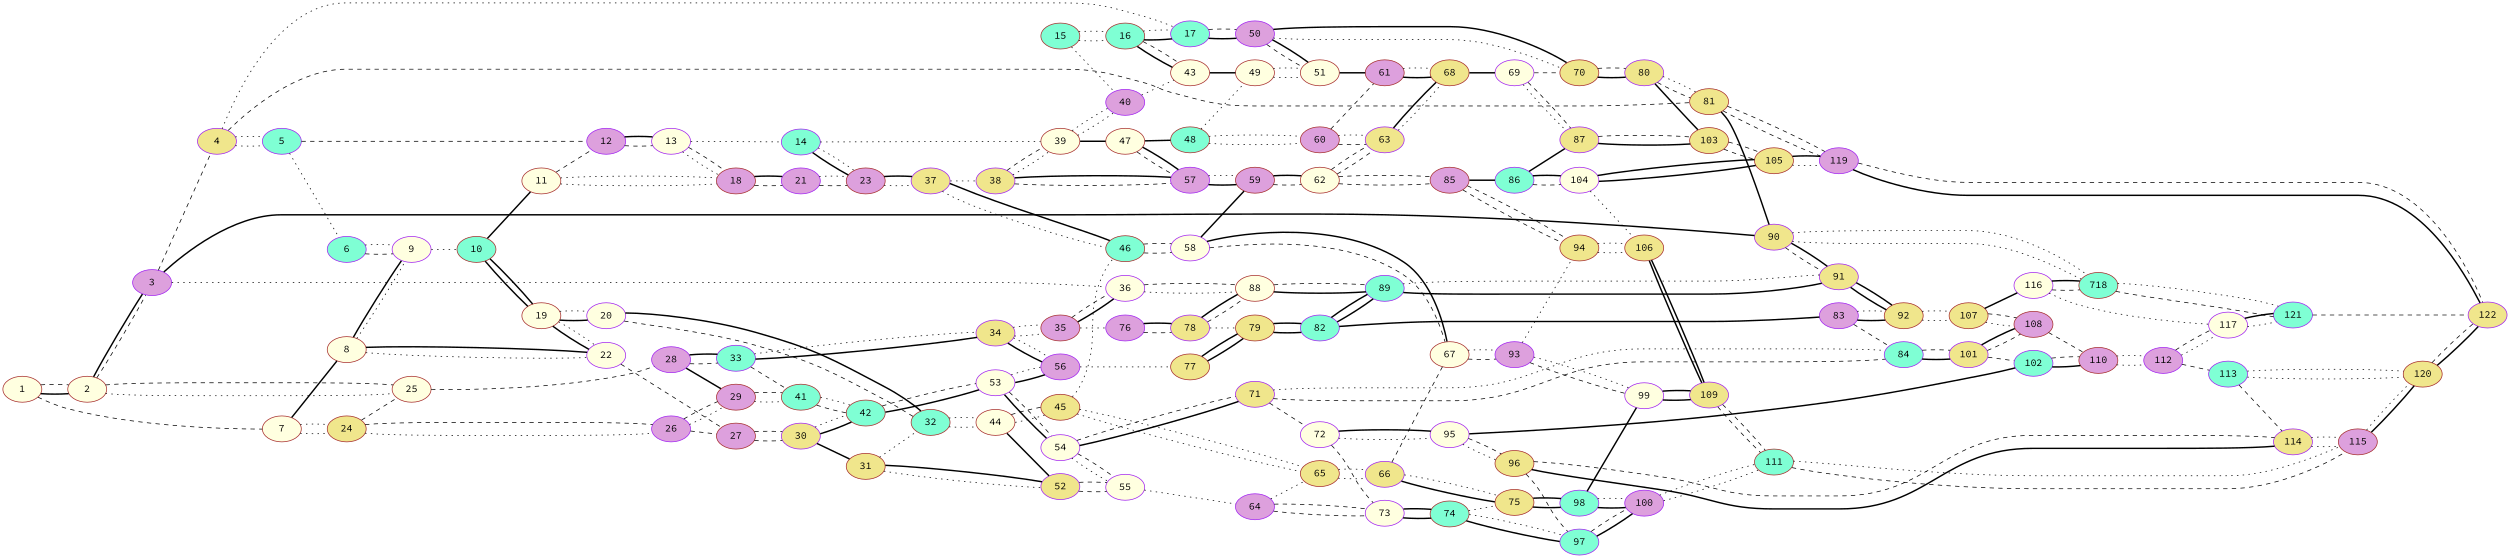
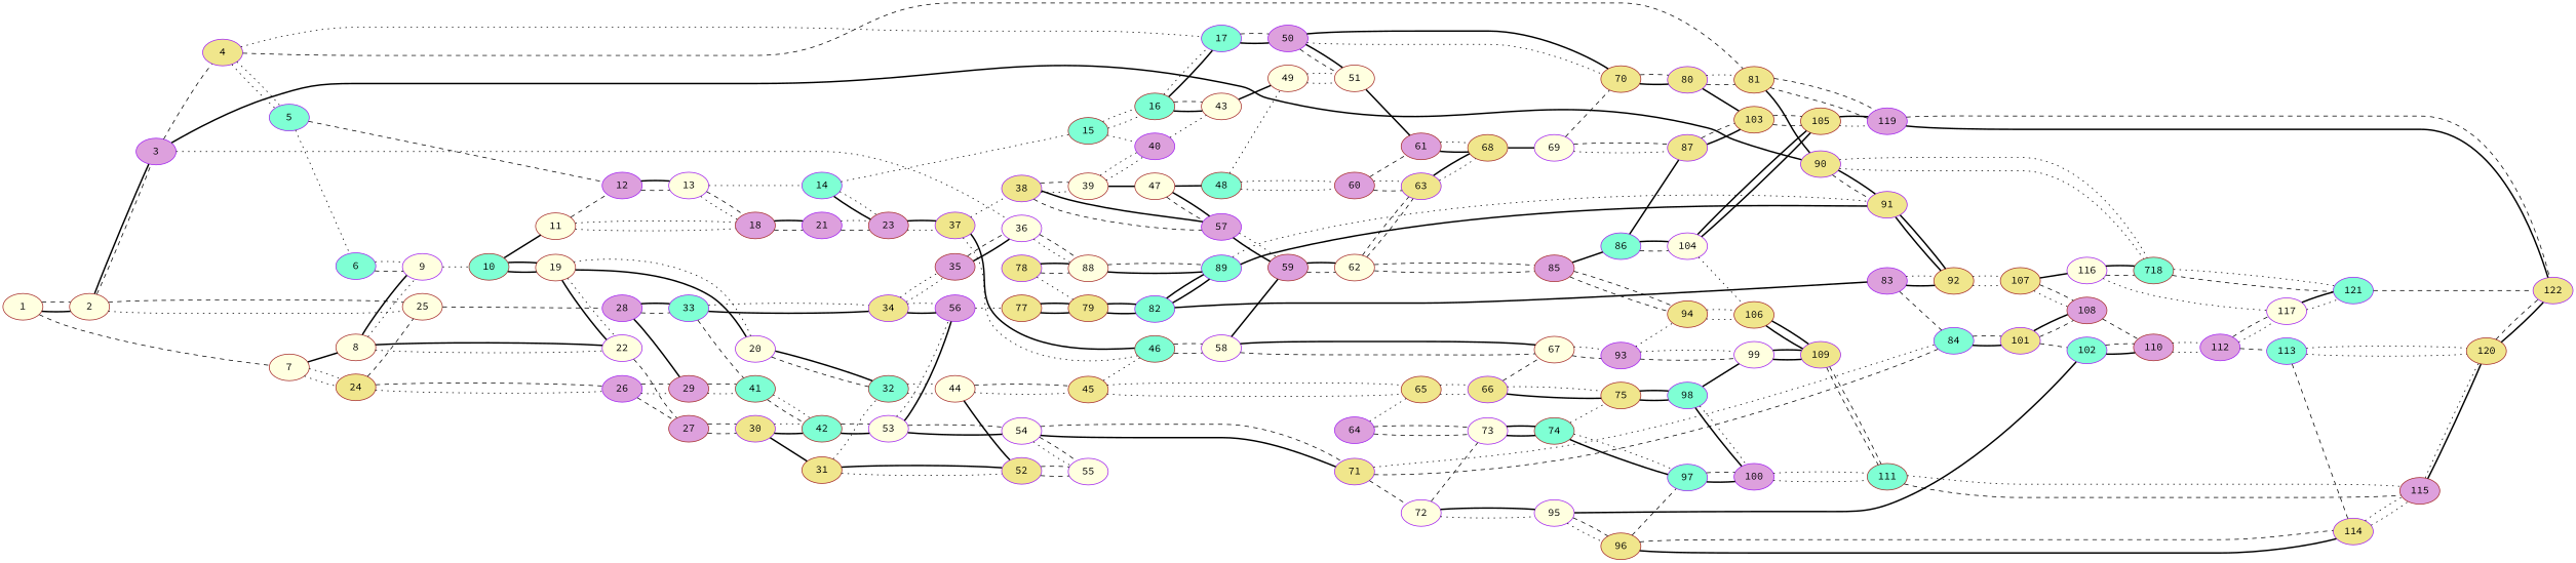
  graph {
    fontname="Source Code Pro"
    rankdir=LR
    node [color=purple fillcolor=khaki fontname="Source Code Pro" style=filled]
    edge [fontname="Source Code Pro" style=dotted]
    1 [color=brown fillcolor=lightyellow]
    2 [color=brown fillcolor=lightyellow]
    7 [color=brown fillcolor=lightyellow]
    3 [fillcolor=plum]
    25 [color=brown fillcolor=lightyellow]
    8 [color=brown fillcolor=lightyellow]
    24 [color=brown]
    4
    36 [fillcolor=lightyellow]
    90
    28 [fillcolor=plum]
    5 [fillcolor=aquamarine]
    17 [fillcolor=aquamarine]
    81 [color=brown]
    88 [color=brown fillcolor=lightyellow]
    91
    n17 [color=brown fillcolor=aquamarine label=718]
    6 [fillcolor=aquamarine]
    12 [fillcolor=plum]
    50 [fillcolor=plum]
    119 [fillcolor=plum]
    9 [fillcolor=lightyellow]
    13 [fillcolor=lightyellow]
    10 [color=brown fillcolor=aquamarine]
    22 [fillcolor=lightyellow]
    26 [fillcolor=plum]
    27 [color=brown fillcolor=plum]
    11 [color=brown fillcolor=lightyellow]
    19 [color=brown fillcolor=lightyellow]
    18 [color=brown fillcolor=plum]
    20 [fillcolor=lightyellow]
    21 [fillcolor=plum]
    14 [fillcolor=aquamarine]
    15 [color=brown fillcolor=aquamarine]
    23 [color=brown fillcolor=plum]
    16 [color=brown fillcolor=aquamarine]
    40 [fillcolor=plum]
    37
    43 [color=brown fillcolor=lightyellow]
    49 [color=brown fillcolor=lightyellow]
    51 [color=brown fillcolor=lightyellow]
    70 [color=brown]
    32 [color=brown fillcolor=aquamarine]
    44 [color=brown fillcolor=lightyellow]
    30
    38
    46 [color=brown fillcolor=aquamarine]
    29 [color=brown fillcolor=plum]
    33 [fillcolor=aquamarine]
    41 [color=brown fillcolor=aquamarine]
    31 [color=brown]
    42 [color=brown fillcolor=aquamarine]
    34
    52
    53 [fillcolor=lightyellow]
    55 [fillcolor=lightyellow]
    45 [color=brown]
    35 [color=brown fillcolor=plum]
    56 [fillcolor=plum]
-   76 [fillcolor=plum]
    77 [color=brown]
    78
    89 [fillcolor=aquamarine]
    39 [color=brown fillcolor=lightyellow]
    57 [fillcolor=plum]
    58 [fillcolor=lightyellow]
    47 [color=brown fillcolor=lightyellow]
    59 [color=brown fillcolor=plum]
    48 [color=brown fillcolor=aquamarine]
    54 [fillcolor=lightyellow]
    65 [color=brown]
    66
    67 [color=brown fillcolor=lightyellow]
    60 [color=brown fillcolor=plum]
    61 [color=brown fillcolor=plum]
    63
    80
    68 [color=brown]
    64 [fillcolor=plum]
    71
    72 [fillcolor=lightyellow]
    84 [fillcolor=aquamarine]
    73 [fillcolor=lightyellow]
    79 [color=brown]
    62 [color=brown fillcolor=lightyellow]
    93 [fillcolor=plum]
    85 [color=brown fillcolor=plum]
    69 [fillcolor=lightyellow]
    86 [fillcolor=aquamarine]
    94 [color=brown]
    74 [color=brown fillcolor=aquamarine]
    75 [color=brown]
    98 [fillcolor=aquamarine]
    99 [fillcolor=lightyellow]
    87
    103 [color=brown]
    95 [fillcolor=lightyellow]
    101
    96 [color=brown]
    102 [fillcolor=aquamarine]
    97 [fillcolor=aquamarine]
    100 [fillcolor=plum]
    82 [fillcolor=aquamarine]
    83 [fillcolor=plum]
    105 [color=brown]
    122
    92 [color=brown]
    107 [color=brown]
    108 [color=brown fillcolor=plum]
    104 [fillcolor=lightyellow]
    106 [color=brown]
    121 [fillcolor=aquamarine]
    116 [fillcolor=lightyellow]
    109
    114
    110 [color=brown fillcolor=plum]
    115 [color=brown fillcolor=plum]
    111 [color=brown fillcolor=aquamarine]
    112 [fillcolor=plum]
    117 [fillcolor=lightyellow]
    113 [fillcolor=aquamarine]
    120 [color=brown]
    1 -- 2 [style=bold]
    1 -- 2 [style=dashed]
    1 -- 7 [style=dashed]
    2 -- 3 [style=dashed]
    2 -- 3 [style=bold]
    2 -- 25
    2 -- 25 [style=dashed]
    7 -- 8 [style=bold]
    7 -- 24
    7 -- 24
    3 -- 4 [style=dashed]
    3 -- 36
    3 -- 90 [style=bold]
    25 -- 28 [style=dashed]
    8 -- 9
    8 -- 9 [style=bold]
    8 -- 22
    8 -- 22 [style=bold]
    24 -- 25 [style=dashed]
    24 -- 26
    24 -- 26 [style=dashed]
    4 -- 5
    4 -- 5
    4 -- 17
    4 -- 81 [style=dashed]
    36 -- 88
    36 -- 88 [style=dashed]
    90 -- 91 [style=dashed]
    90 -- 91 [style=bold]
    90 -- n17
    90 -- n17
    28 -- 29 [style=bold]
    28 -- 33 [style=dashed]
    28 -- 33 [style=bold]
    5 -- 6
    5 -- 12 [style=dashed]
    17 -- 50 [style=bold]
    17 -- 50 [style=dashed]
    81 -- 90 [style=bold]
    81 -- 119 [style=dashed]
    81 -- 119 [style=dashed]
    88 -- 89 [style=bold]
    88 -- 89 [style=dashed]
    91 -- 92 [style=bold]
    91 -- 92 [style=bold]
    n17 -- 121 [style=dashed]
    n17 -- 121
    6 -- 9 [style=dashed]
    6 -- 9
    12 -- 13 [style=dashed]
    12 -- 13 [style=bold]
    50 -- 51 [style=dashed]
    50 -- 51 [style=bold]
    50 -- 70
    50 -- 70 [style=bold]
    119 -- 122 [style=bold]
    119 -- 122 [style=dashed]
    9 -- 10
    13 -- 18
    13 -- 18 [style=dashed]
    13 -- 14
    10 -- 11 [style=bold]
    10 -- 19 [style=bold]
    10 -- 19 [style=bold]
    22 -- 27 [style=dashed]
    26 -- 27 [style=dashed]
    26 -- 29
    26 -- 29 [style=dashed]
    27 -- 30 [style=dashed]
    27 -- 30 [style=dashed]
    11 -- 12 [style=dashed]
    11 -- 18
    11 -- 18
    19 -- 22 [style=bold]
    19 -- 22
    19 -- 20 [style=bold]
    19 -- 20
    18 -- 21 [style=dashed]
    18 -- 21 [style=bold]
    20 -- 32 [style=dashed]
    20 -- 32 [style=bold]
    21 -- 23 [style=dashed]
    21 -- 23
-   14 -- 39
+   14 -- 15
    14 -- 23 [style=bold]
    14 -- 23
    15 -- 16
    15 -- 16
    15 -- 40
    23 -- 37
    23 -- 37 [style=bold]
    16 -- 17 [style=bold]
    16 -- 17
    16 -- 43 [style=bold]
    16 -- 43 [style=dashed]
    40 -- 43
    37 -- 38
    37 -- 46
    37 -- 46 [style=bold]
    43 -- 49 [style=bold]
    49 -- 51
    49 -- 51
    51 -- 61 [style=bold]
    70 -- 80 [style=bold]
    70 -- 80 [style=dashed]
    32 -- 44
    32 -- 44
    44 -- 52 [style=bold]
    44 -- 45
    44 -- 45 [style=dashed]
    30 -- 31 [style=bold]
    30 -- 42 [style=bold]
    30 -- 42
    38 -- 39
    38 -- 39 [style=dashed]
    38 -- 57 [style=dashed]
    38 -- 57 [style=bold]
    46 -- 58 [style=dashed]
    46 -- 58 [style=dashed]
    29 -- 41
    29 -- 41 [style=dashed]
    33 -- 41 [style=dashed]
    33 -- 34 [style=bold]
    33 -- 34
    41 -- 42 [style=dashed]
    41 -- 42
    31 -- 32
    31 -- 52
    31 -- 52 [style=bold]
    42 -- 53 [style=bold]
    42 -- 53 [style=dashed]
    34 -- 35
    34 -- 35
    34 -- 56 [style=bold]
    34 -- 56
    52 -- 55 [style=dashed]
    52 -- 55 [style=dashed]
    53 -- 56 [style=bold]
    53 -- 56
    53 -- 54 [style=bold]
    53 -- 54 [style=dashed]
-   55 -- 64
    45 -- 46
    45 -- 65
    45 -- 65
    35 -- 36 [style=bold]
    35 -- 36 [style=dashed]
-   35 -- 76
    56 -- 77
-   76 -- 78 [style=dashed]
-   76 -- 78 [style=bold]
    77 -- 79 [style=bold]
    77 -- 79 [style=bold]
    78 -- 88 [style=dashed]
    78 -- 88 [style=bold]
    78 -- 79
    89 -- 91 [style=bold]
    89 -- 91
    39 -- 40
    39 -- 40
    39 -- 47 [style=bold]
    57 -- 59 [style=bold]
    57 -- 59
    58 -- 59 [style=bold]
    58 -- 67 [style=dashed]
    58 -- 67 [style=bold]
    47 -- 57 [style=dashed]
    47 -- 57 [style=bold]
    47 -- 48 [style=bold]
    59 -- 62 [style=dashed]
    59 -- 62 [style=bold]
    48 -- 49
    48 -- 60
    48 -- 60
    54 -- 55
    54 -- 55 [style=dashed]
    54 -- 71 [style=bold]
    54 -- 71 [style=dashed]
    65 -- 66
    65 -- 66
    66 -- 67 [style=dashed]
    66 -- 75 [style=bold]
    66 -- 75
    67 -- 93 [style=dashed]
    67 -- 93
    60 -- 61 [style=dashed]
    60 -- 63 [style=dashed]
    60 -- 63
    61 -- 68 [style=bold]
    61 -- 68
    63 -- 68
    63 -- 68 [style=bold]
    80 -- 81 [style=dashed]
    80 -- 81
    80 -- 103 [style=bold]
    68 -- 69 [style=bold]
    64 -- 65
    64 -- 73 [style=dashed]
    64 -- 73 [style=dashed]
    71 -- 72 [style=dashed]
    71 -- 84 [style=dashed]
    71 -- 84
    72 -- 73 [style=dashed]
    72 -- 95
    72 -- 95 [style=bold]
    84 -- 101 [style=bold]
    84 -- 101 [style=dashed]
    73 -- 74 [style=bold]
    73 -- 74 [style=bold]
    79 -- 82 [style=bold]
    79 -- 82 [style=bold]
    62 -- 63 [style=dashed]
    62 -- 63 [style=dashed]
    62 -- 85 [style=dashed]
    62 -- 85 [style=dashed]
    93 -- 94
    93 -- 99 [style=dashed]
    93 -- 99
    85 -- 86 [style=bold]
    85 -- 94 [style=dashed]
    85 -- 94 [style=dashed]
    69 -- 70 [style=dashed]
    69 -- 87
    69 -- 87 [style=dashed]
    86 -- 87 [style=bold]
    86 -- 104 [style=dashed]
    86 -- 104 [style=bold]
    94 -- 106
    94 -- 106
    74 -- 75
    74 -- 97 [style=bold]
    74 -- 97
    75 -- 98 [style=bold]
    75 -- 98 [style=bold]
    98 -- 99 [style=bold]
    98 -- 100 [style=bold]
    98 -- 100
    99 -- 109 [style=bold]
    99 -- 109 [style=bold]
    87 -- 103 [style=bold]
    87 -- 103 [style=dashed]
    103 -- 105 [style=dashed]
    103 -- 105 [style=dashed]
    95 -- 96
    95 -- 96 [style=dashed]
    95 -- 102 [style=bold]
    101 -- 102 [style=dashed]
    101 -- 108 [style=dashed]
    101 -- 108 [style=bold]
    96 -- 97 [style=dashed]
    96 -- 114 [style=bold]
    96 -- 114 [style=dashed]
    102 -- 110 [style=bold]
    102 -- 110 [style=dashed]
    97 -- 100 [style=bold]
    97 -- 100 [style=dashed]
    100 -- 111
    100 -- 111
    82 -- 89 [style=bold]
    82 -- 89 [style=bold]
    82 -- 83 [style=bold]
    83 -- 84 [style=dashed]
    83 -- 92 [style=bold]
    83 -- 92
    105 -- 119
    105 -- 119 [style=bold]
    92 -- 107
    92 -- 107
    107 -- 108
    107 -- 108 [style=dashed]
    107 -- 116 [style=bold]
    108 -- 110 [style=dashed]
    104 -- 105 [style=bold]
    104 -- 105 [style=bold]
    104 -- 106
    106 -- 109 [style=bold]
    106 -- 109 [style=bold]
    121 -- 122 [style=dashed]
    116 -- n17 [style=dashed]
    116 -- n17 [style=bold]
    116 -- 117
    109 -- 111 [style=dashed]
    109 -- 111 [style=dashed]
    114 -- 115
    114 -- 115
    110 -- 112
    110 -- 112
    115 -- 120 [style=bold]
    115 -- 120
    111 -- 115 [style=dashed]
    111 -- 115
    112 -- 117
    112 -- 117 [style=dashed]
    112 -- 113 [style=dashed]
    117 -- 121
    117 -- 121 [style=bold]
    113 -- 114 [style=dashed]
    113 -- 120
    113 -- 120
    120 -- 122 [style=bold]
    120 -- 122 [style=dashed]
  }
